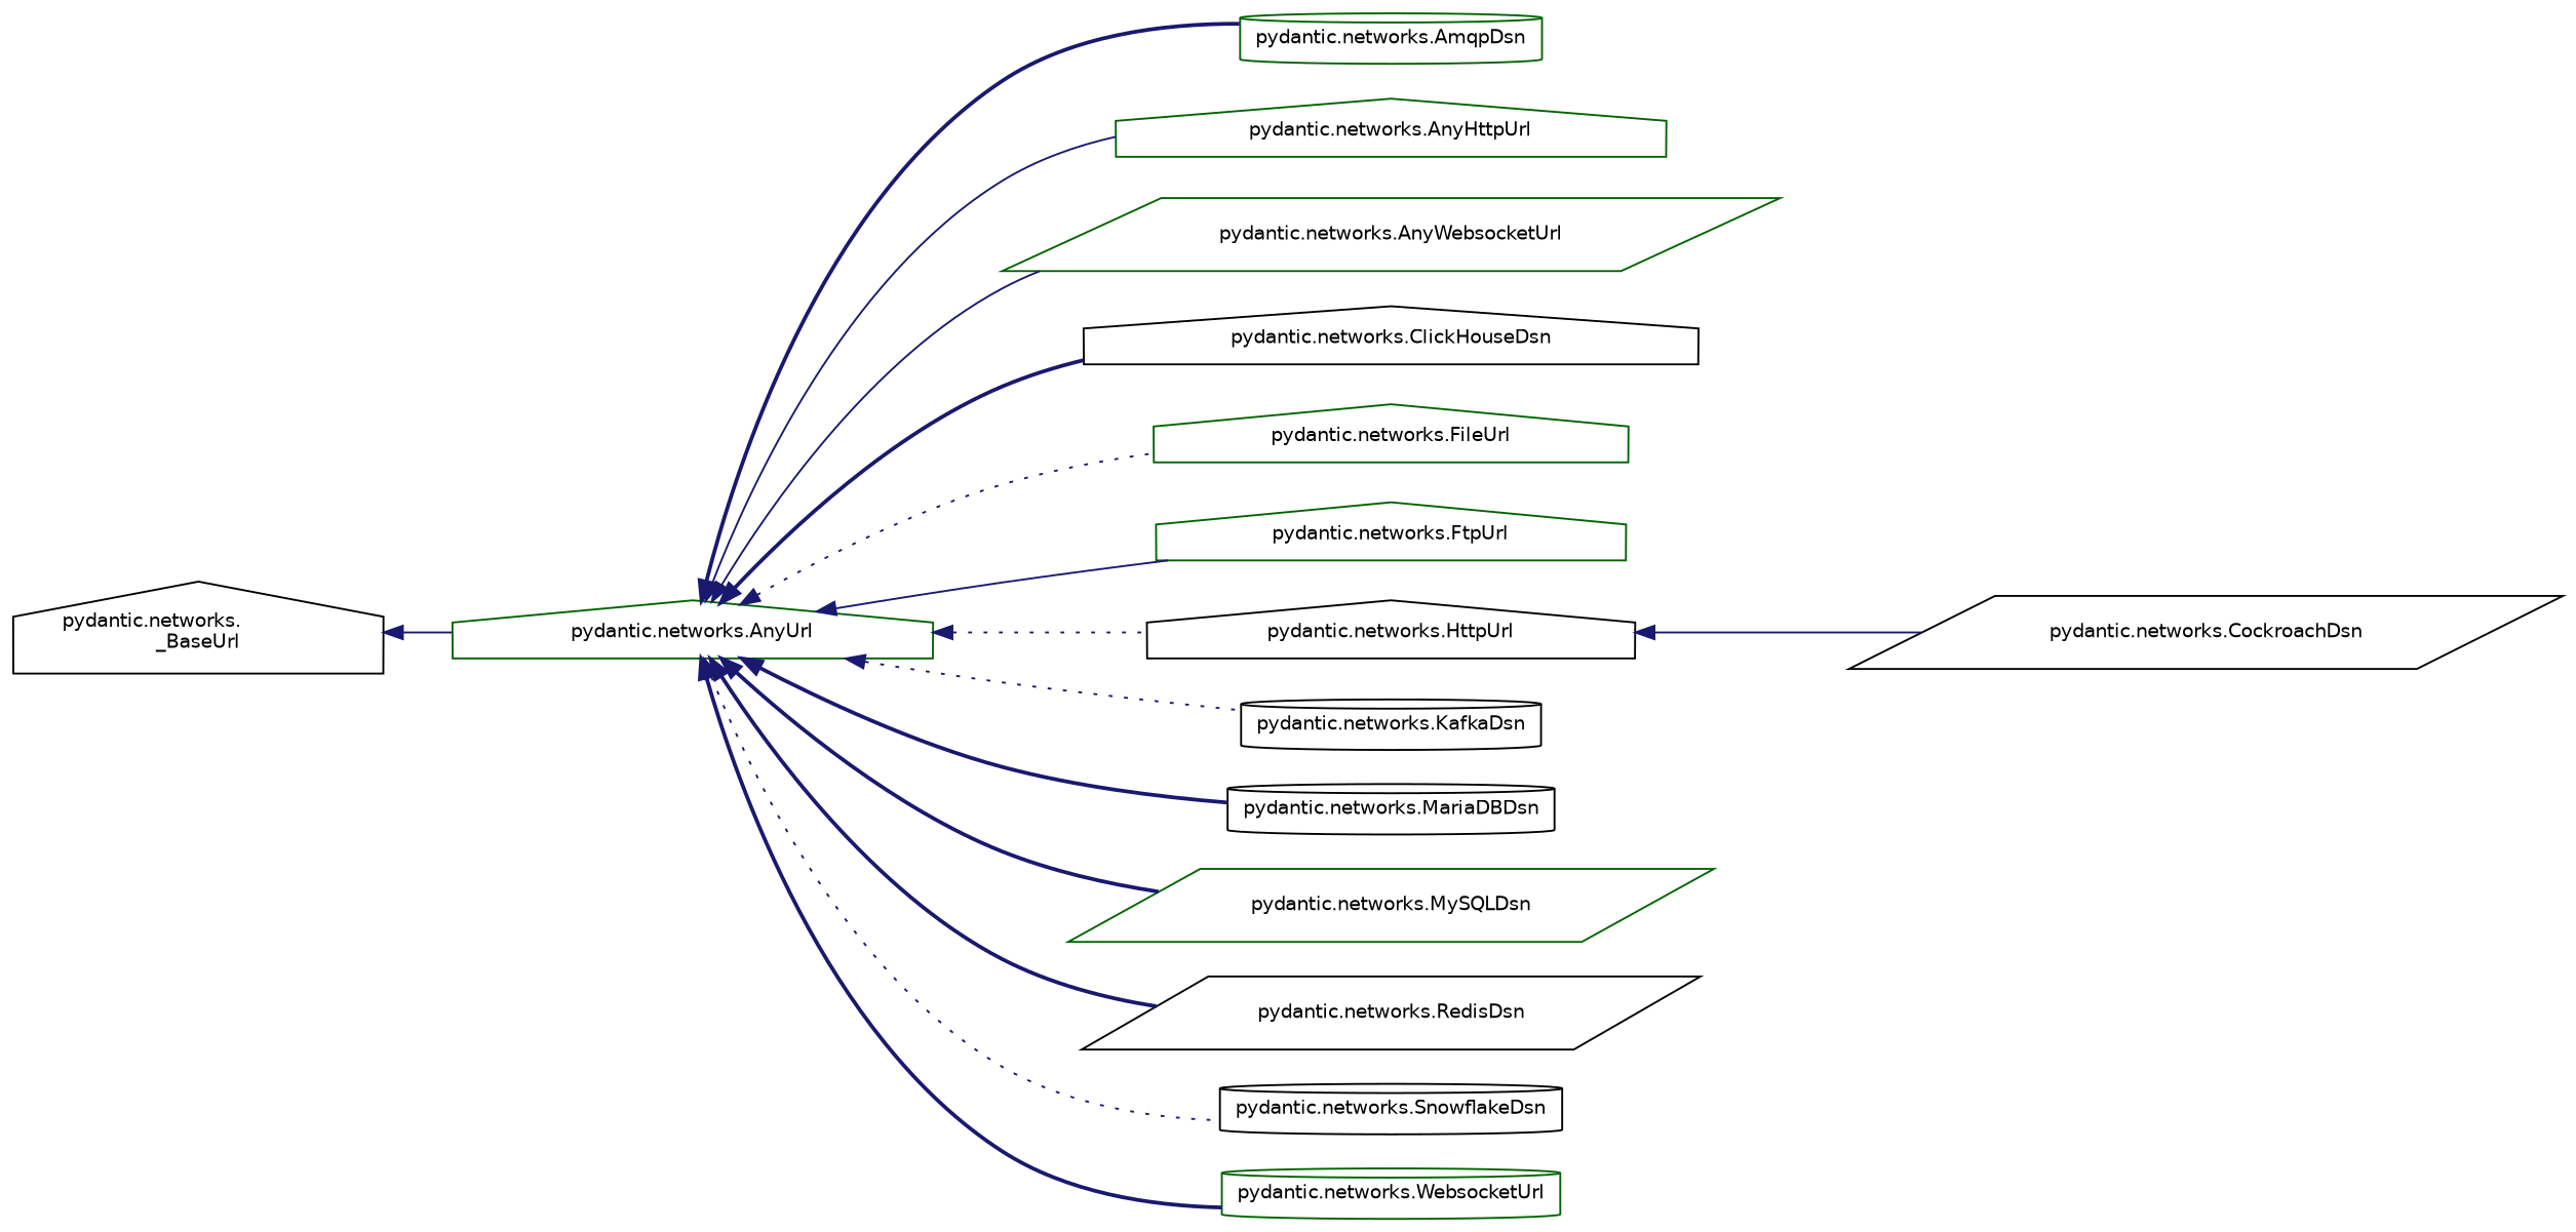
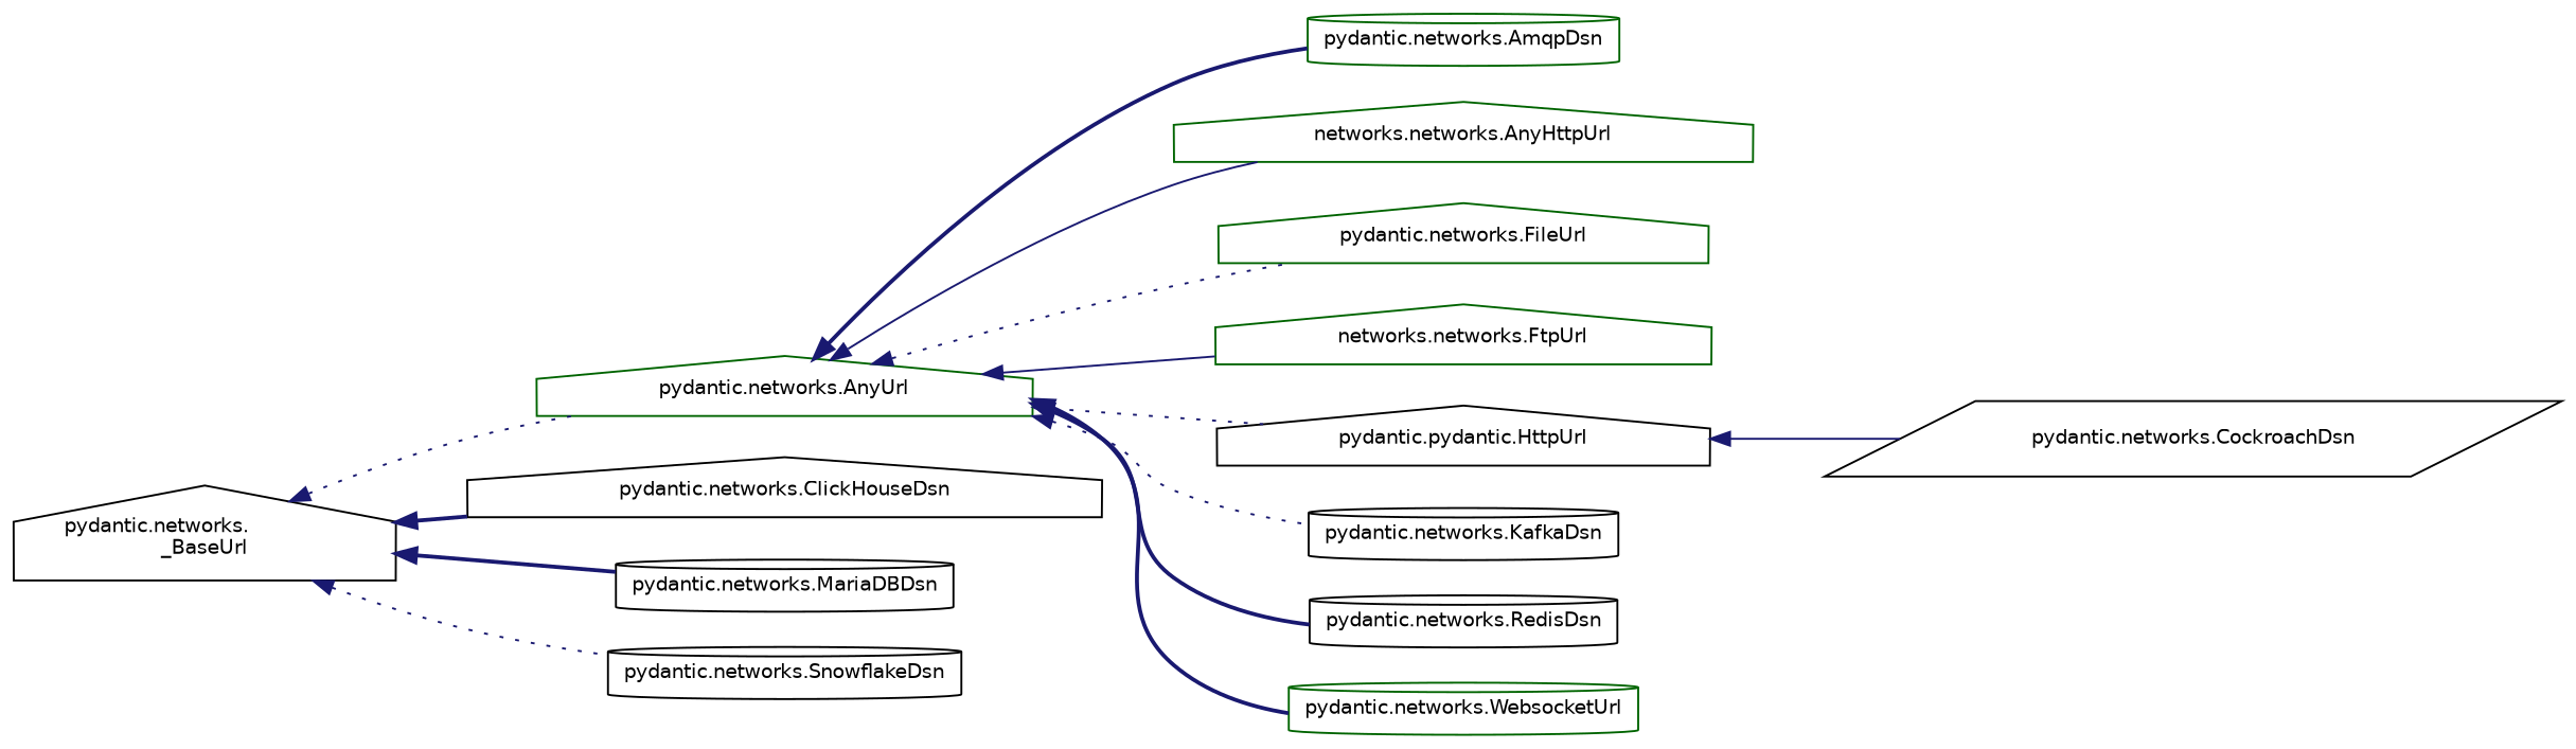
  digraph {
    rankdir=LR
    node [color=black fillcolor=white fontname=Helvetica fontsize=10 shape=house style=filled]
    edge [color=midnightblue dir=back fontname=Helvetica fontsize=10 labelfontname=Helvetica labelfontsize=10 style=bold]
    n1 [height=0.2 label="pydantic.networks.\l_BaseUrl" width=0.4]
    n2 [color=darkgreen height=0.2 label="pydantic.networks.AnyUrl" width=0.4]
    n3 [color=darkgreen height=0.2 label="pydantic.networks.AmqpDsn" shape=cylinder width=0.4]
-   n4 [color=darkgreen height=0.2 label="pydantic.networks.AnyHttpUrl" width=0.4]
-   n5 [color=darkgreen height=0.2 label="pydantic.networks.AnyWebsocketUrl" shape=parallelogram width=0.4]
+   n4 [color=darkgreen height=0.2 label="networks.networks.AnyHttpUrl" width=0.4]
    n6 [height=0.2 label="pydantic.networks.ClickHouseDsn" width=0.4]
    n7 [color=darkgreen height=0.2 label="pydantic.networks.FileUrl" width=0.4]
-   n8 [color=darkgreen height=0.2 label="pydantic.networks.FtpUrl" width=0.4]
-   n9 [height=0.2 label="pydantic.networks.HttpUrl" width=0.4]
+   n8 [color=darkgreen height=0.2 label="networks.networks.FtpUrl" width=0.4]
+   n9 [height=0.2 label="pydantic.pydantic.HttpUrl" width=0.4]
    n10 [height=0.2 label="pydantic.networks.KafkaDsn" shape=cylinder width=0.4]
    n11 [height=0.2 label="pydantic.networks.MariaDBDsn" shape=cylinder width=0.4]
-   n12 [color=darkgreen height=0.2 label="pydantic.networks.MySQLDsn" shape=parallelogram width=0.4]
-   n13 [height=0.2 label="pydantic.networks.RedisDsn" shape=parallelogram width=0.4]
+   n13 [height=0.2 label="pydantic.networks.RedisDsn" shape=cylinder width=0.4]
    n14 [height=0.2 label="pydantic.networks.SnowflakeDsn" shape=cylinder width=0.4]
    n15 [color=darkgreen height=0.2 label="pydantic.networks.WebsocketUrl" shape=cylinder width=0.4]
    n16 [height=0.2 label="pydantic.networks.CockroachDsn" shape=parallelogram width=0.4]
-   n1 -> n2 [style=solid]
+   n1 -> n2 [style=dotted]
    n2 -> n3
    n2 -> n4 [style=solid]
-   n2 -> n5 [style=solid]
-   n2 -> n6
+   n1 -> n6
    n2 -> n7 [style=dotted]
    n2 -> n8 [style=solid]
    n2 -> n9 [style=dotted]
    n2 -> n10 [style=dotted]
-   n2 -> n11
-   n2 -> n12
+   n1 -> n11
    n2 -> n13
-   n2 -> n14 [style=dotted]
+   n1 -> n14 [style=dotted]
    n2 -> n15
    n9 -> n16 [style=solid]
  }
